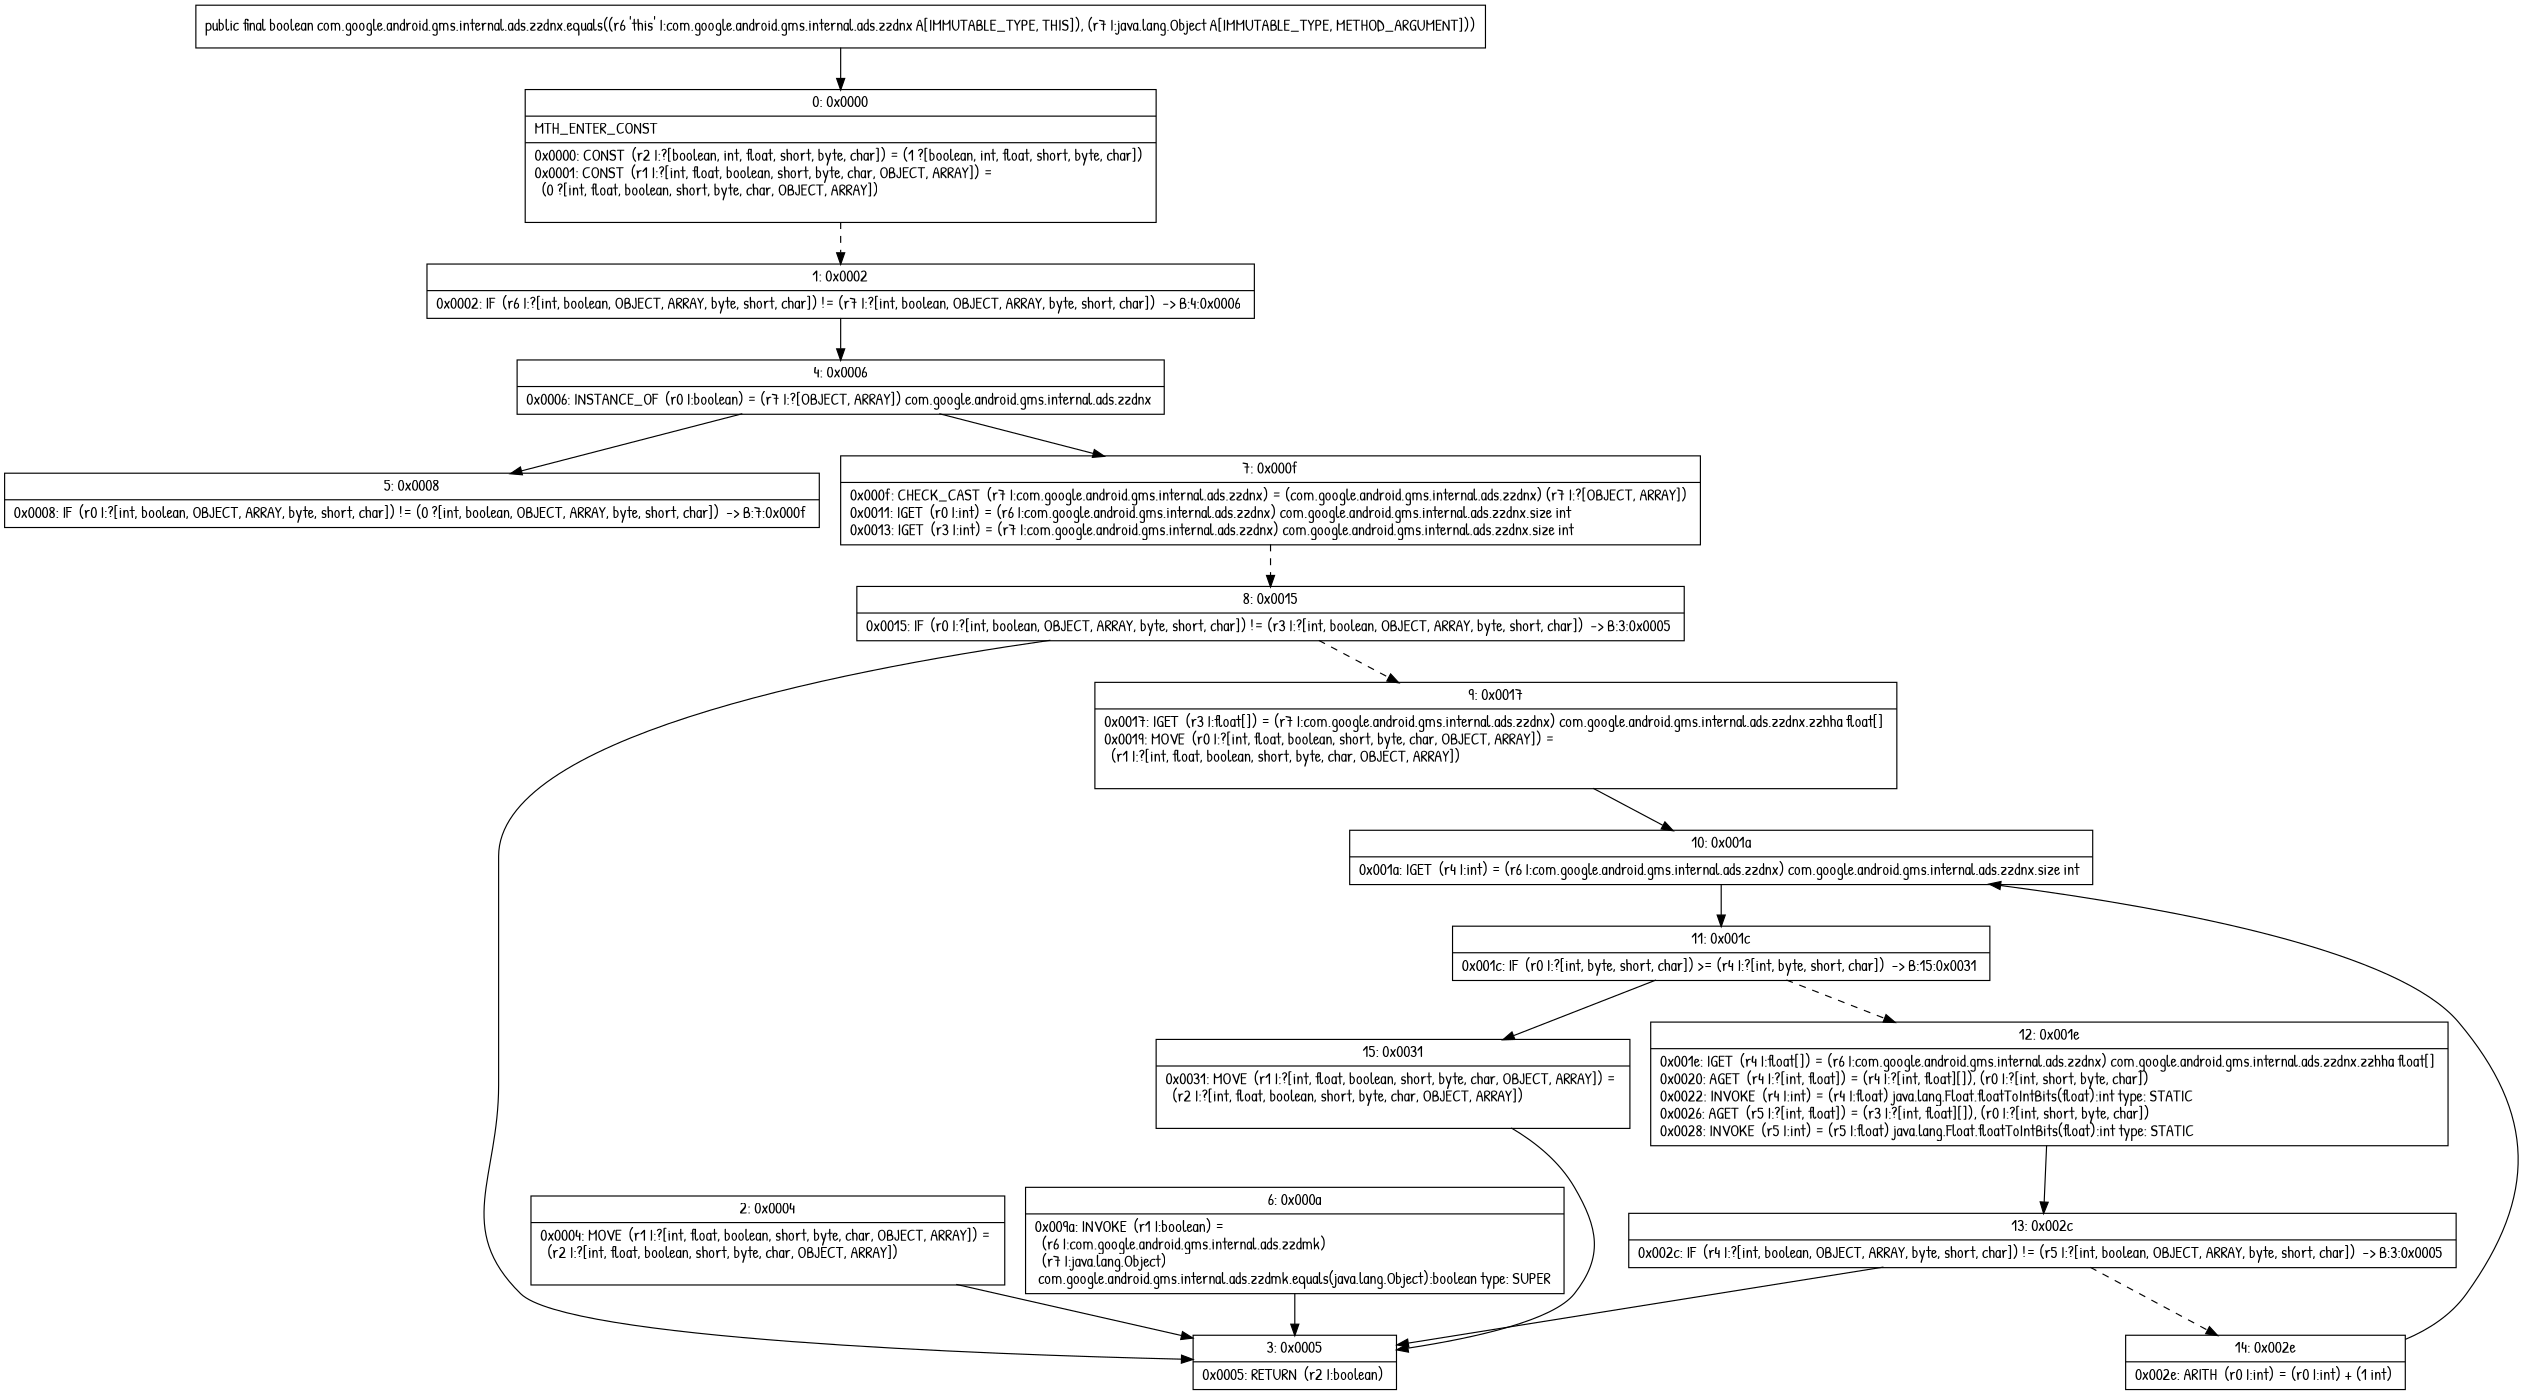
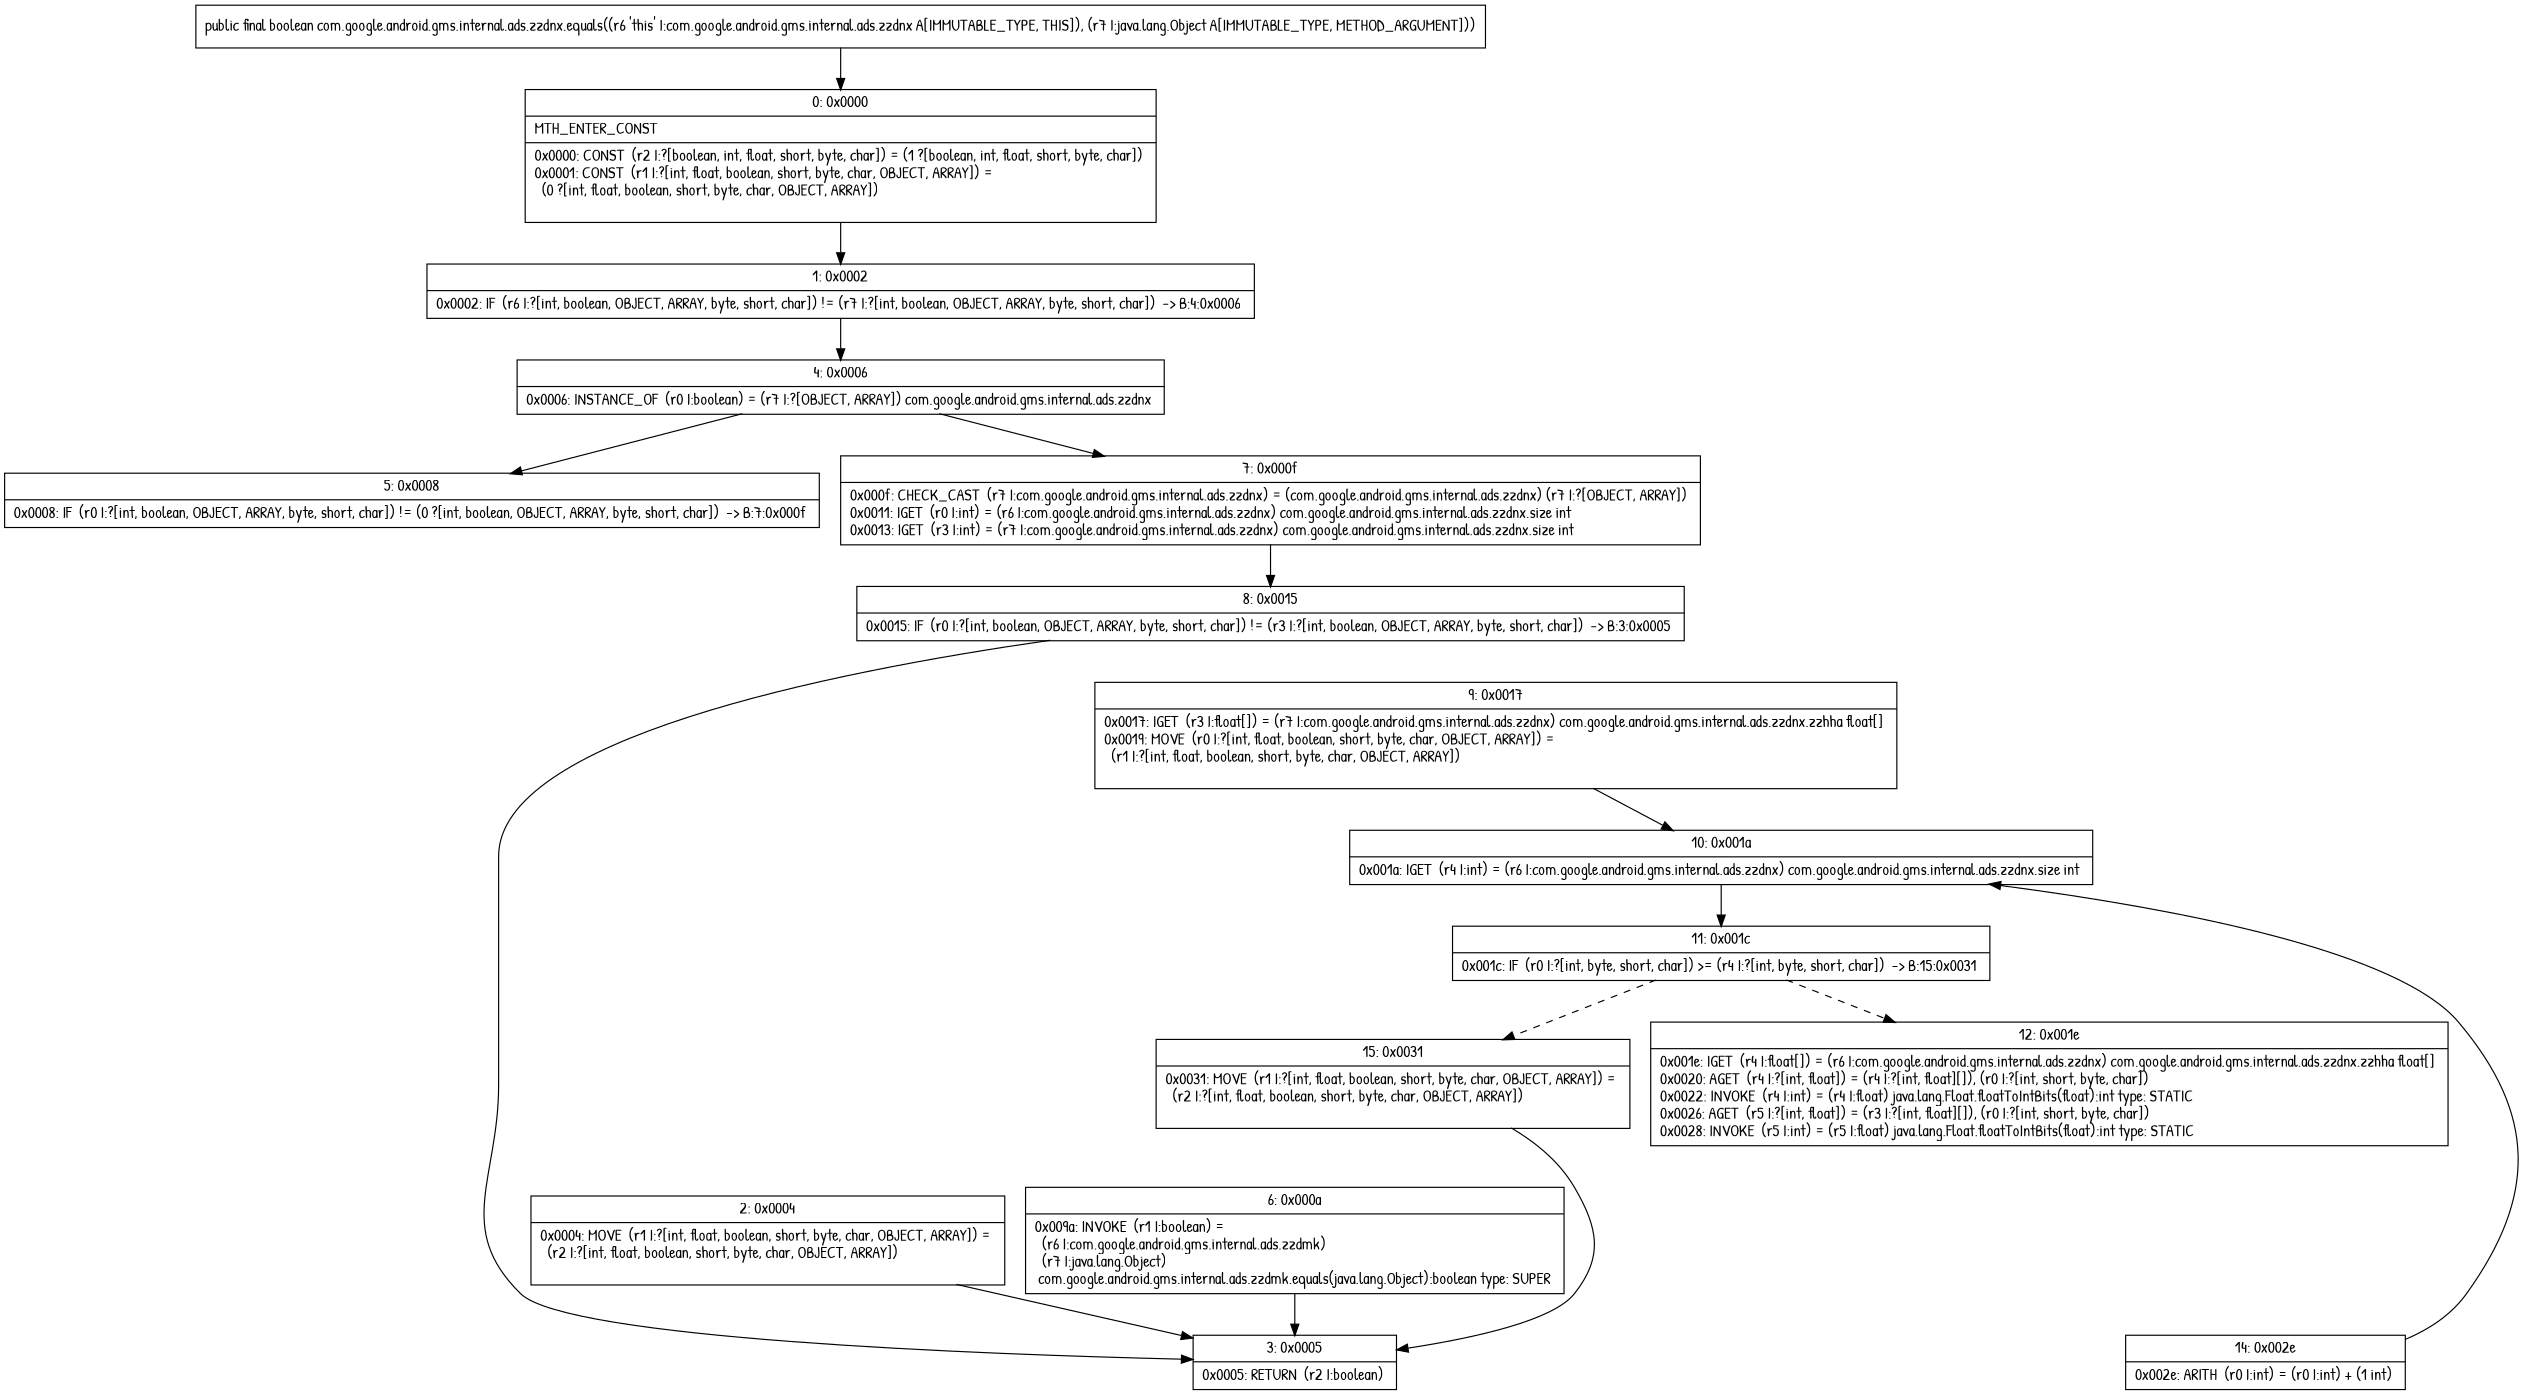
  digraph {
    fontname="Patrick Hand"
    node [fontname="Patrick Hand" shape=record]
    edge [fontname="Patrick Hand"]
    n1 [label="{0\:\ 0x0000|MTH_ENTER_CONST\l|0x0000: CONST  (r2 I:?[boolean, int, float, short, byte, char]) = (1 ?[boolean, int, float, short, byte, char]) \l0x0001: CONST  (r1 I:?[int, float, boolean, short, byte, char, OBJECT, ARRAY]) = \l  (0 ?[int, float, boolean, short, byte, char, OBJECT, ARRAY])\l \l}"]
    n2 [label="{1\:\ 0x0002|0x0002: IF  (r6 I:?[int, boolean, OBJECT, ARRAY, byte, short, char]) != (r7 I:?[int, boolean, OBJECT, ARRAY, byte, short, char])  \-\> B:4:0x0006 \l}"]
    n3 [label="{4\:\ 0x0006|0x0006: INSTANCE_OF  (r0 I:boolean) = (r7 I:?[OBJECT, ARRAY]) com.google.android.gms.internal.ads.zzdnx \l}"]
    n4 [label="{2\:\ 0x0004|0x0004: MOVE  (r1 I:?[int, float, boolean, short, byte, char, OBJECT, ARRAY]) = \l  (r2 I:?[int, float, boolean, short, byte, char, OBJECT, ARRAY])\l \l}"]
    n5 [label="{3\:\ 0x0005|0x0005: RETURN  (r2 I:boolean) \l}"]
    n6 [label="{5\:\ 0x0008|0x0008: IF  (r0 I:?[int, boolean, OBJECT, ARRAY, byte, short, char]) != (0 ?[int, boolean, OBJECT, ARRAY, byte, short, char])  \-\> B:7:0x000f \l}"]
    n7 [label="{7\:\ 0x000f|0x000f: CHECK_CAST  (r7 I:com.google.android.gms.internal.ads.zzdnx) = (com.google.android.gms.internal.ads.zzdnx) (r7 I:?[OBJECT, ARRAY]) \l0x0011: IGET  (r0 I:int) = (r6 I:com.google.android.gms.internal.ads.zzdnx) com.google.android.gms.internal.ads.zzdnx.size int \l0x0013: IGET  (r3 I:int) = (r7 I:com.google.android.gms.internal.ads.zzdnx) com.google.android.gms.internal.ads.zzdnx.size int \l}"]
    n8 [label="{6\:\ 0x000a|0x009a: INVOKE  (r1 I:boolean) = \l  (r6 I:com.google.android.gms.internal.ads.zzdmk)\l  (r7 I:java.lang.Object)\l com.google.android.gms.internal.ads.zzdmk.equals(java.lang.Object):boolean type: SUPER \l}"]
    n9 [label="{8\:\ 0x0015|0x0015: IF  (r0 I:?[int, boolean, OBJECT, ARRAY, byte, short, char]) != (r3 I:?[int, boolean, OBJECT, ARRAY, byte, short, char])  \-\> B:3:0x0005 \l}"]
    n10 [label="{9\:\ 0x0017|0x0017: IGET  (r3 I:float[]) = (r7 I:com.google.android.gms.internal.ads.zzdnx) com.google.android.gms.internal.ads.zzdnx.zzhha float[] \l0x0019: MOVE  (r0 I:?[int, float, boolean, short, byte, char, OBJECT, ARRAY]) = \l  (r1 I:?[int, float, boolean, short, byte, char, OBJECT, ARRAY])\l \l}"]
    n11 [label="{10\:\ 0x001a|0x001a: IGET  (r4 I:int) = (r6 I:com.google.android.gms.internal.ads.zzdnx) com.google.android.gms.internal.ads.zzdnx.size int \l}"]
    n12 [label="{11\:\ 0x001c|0x001c: IF  (r0 I:?[int, byte, short, char]) \>= (r4 I:?[int, byte, short, char])  \-\> B:15:0x0031 \l}"]
    n13 [label="{12\:\ 0x001e|0x001e: IGET  (r4 I:float[]) = (r6 I:com.google.android.gms.internal.ads.zzdnx) com.google.android.gms.internal.ads.zzdnx.zzhha float[] \l0x0020: AGET  (r4 I:?[int, float]) = (r4 I:?[int, float][]), (r0 I:?[int, short, byte, char]) \l0x0022: INVOKE  (r4 I:int) = (r4 I:float) java.lang.Float.floatToIntBits(float):int type: STATIC \l0x0026: AGET  (r5 I:?[int, float]) = (r3 I:?[int, float][]), (r0 I:?[int, short, byte, char]) \l0x0028: INVOKE  (r5 I:int) = (r5 I:float) java.lang.Float.floatToIntBits(float):int type: STATIC \l}"]
    n14 [label="{15\:\ 0x0031|0x0031: MOVE  (r1 I:?[int, float, boolean, short, byte, char, OBJECT, ARRAY]) = \l  (r2 I:?[int, float, boolean, short, byte, char, OBJECT, ARRAY])\l \l}"]
-   n15 [label="{13\:\ 0x002c|0x002c: IF  (r4 I:?[int, boolean, OBJECT, ARRAY, byte, short, char]) != (r5 I:?[int, boolean, OBJECT, ARRAY, byte, short, char])  \-\> B:3:0x0005 \l}"]
    n16 [label="{14\:\ 0x002e|0x002e: ARITH  (r0 I:int) = (r0 I:int) + (1 int) \l}"]
    n17 [label="{public final boolean com.google.android.gms.internal.ads.zzdnx.equals((r6 'this' I:com.google.android.gms.internal.ads.zzdnx A[IMMUTABLE_TYPE, THIS]), (r7 I:java.lang.Object A[IMMUTABLE_TYPE, METHOD_ARGUMENT])) }"]
-   n1 -> n2 [style=dashed]
+   n1 -> n2
    n2 -> n3
    n3 -> n6
    n3 -> n7
    n4 -> n5
-   n7 -> n9 [style=dashed]
+   n7 -> n9
    n8 -> n5
    n9 -> n5
-   n9 -> n10 [style=dashed]
    n10 -> n11
    n11 -> n12
    n12 -> n13 [style=dashed]
-   n12 -> n14
-   n13 -> n15
+   n12 -> n14 [style=dashed]
    n14 -> n5
-   n15 -> n5
-   n15 -> n16 [style=dashed]
    n16 -> n11
    n17 -> n1
  }
